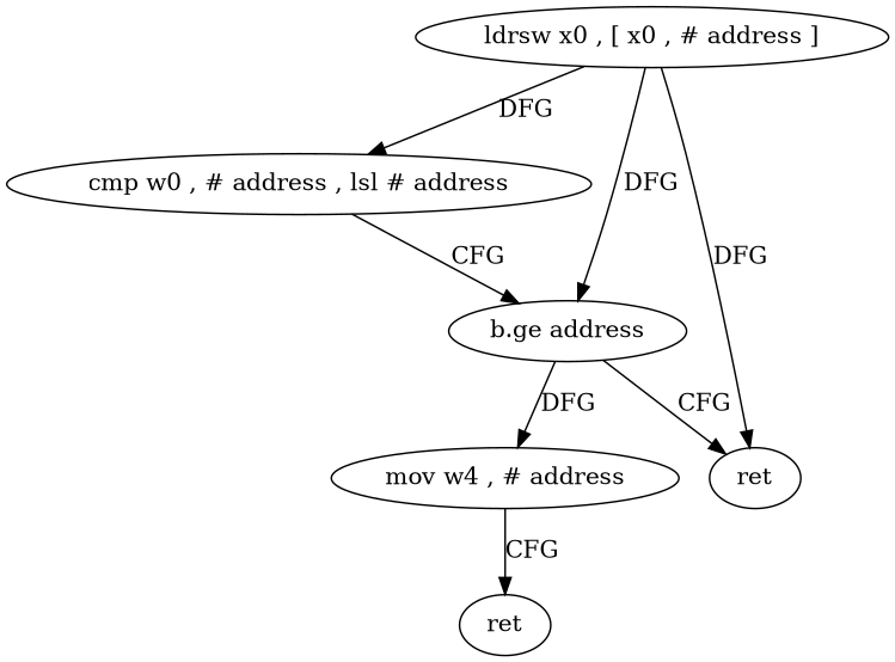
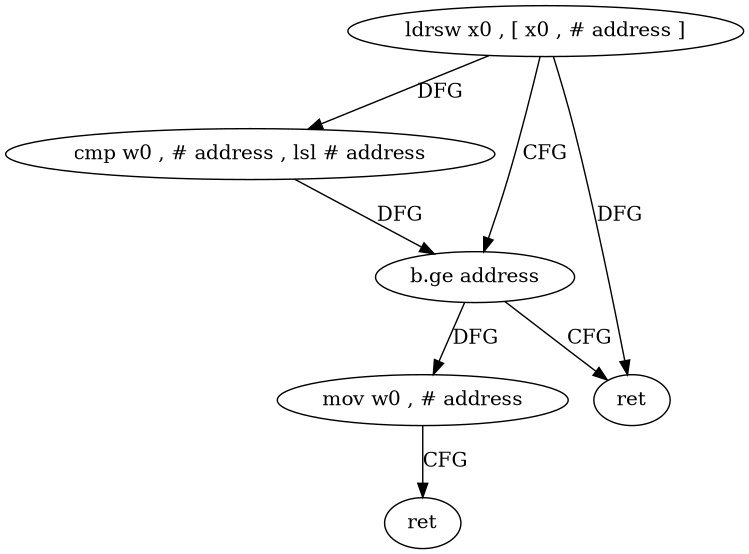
  digraph {
    n1 [label="ldrsw x0 , [ x0 , # address ]"]
    n2 [label="cmp w0 , # address , lsl # address"]
    n3 [label="b.ge address"]
    n4 [label=ret]
-   n5 [label="mov w4 , # address"]
+   n5 [label="mov w0 , # address"]
    n6 [label=ret]
    n1 -> n2 [label=DFG]
-   n1 -> n3 [label=DFG]
+   n1 -> n3 [label=CFG]
    n1 -> n4 [label=DFG]
-   n2 -> n3 [label=CFG]
+   n2 -> n3 [label=DFG]
    n3 -> n4 [label=CFG]
    n3 -> n5 [label=DFG]
    n5 -> n6 [label=CFG]
  }
